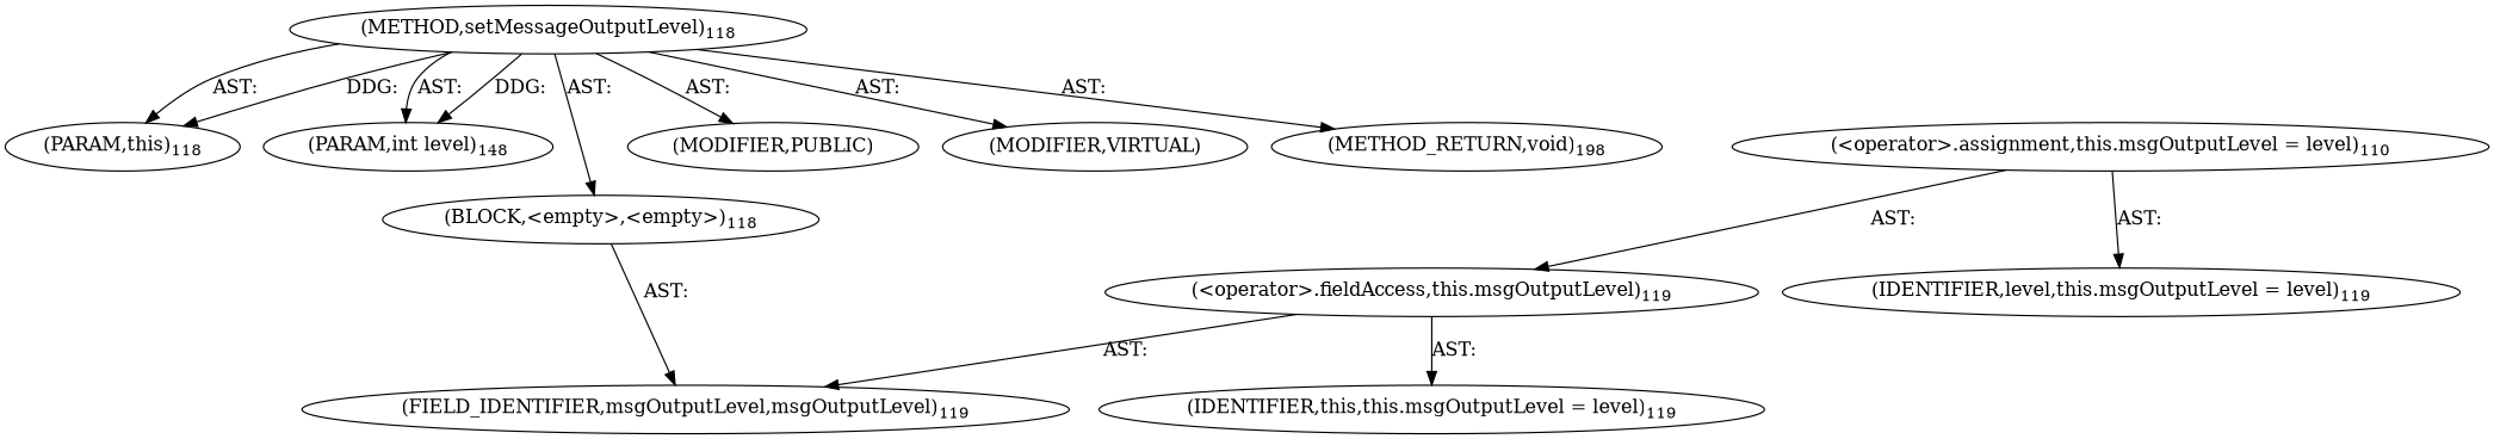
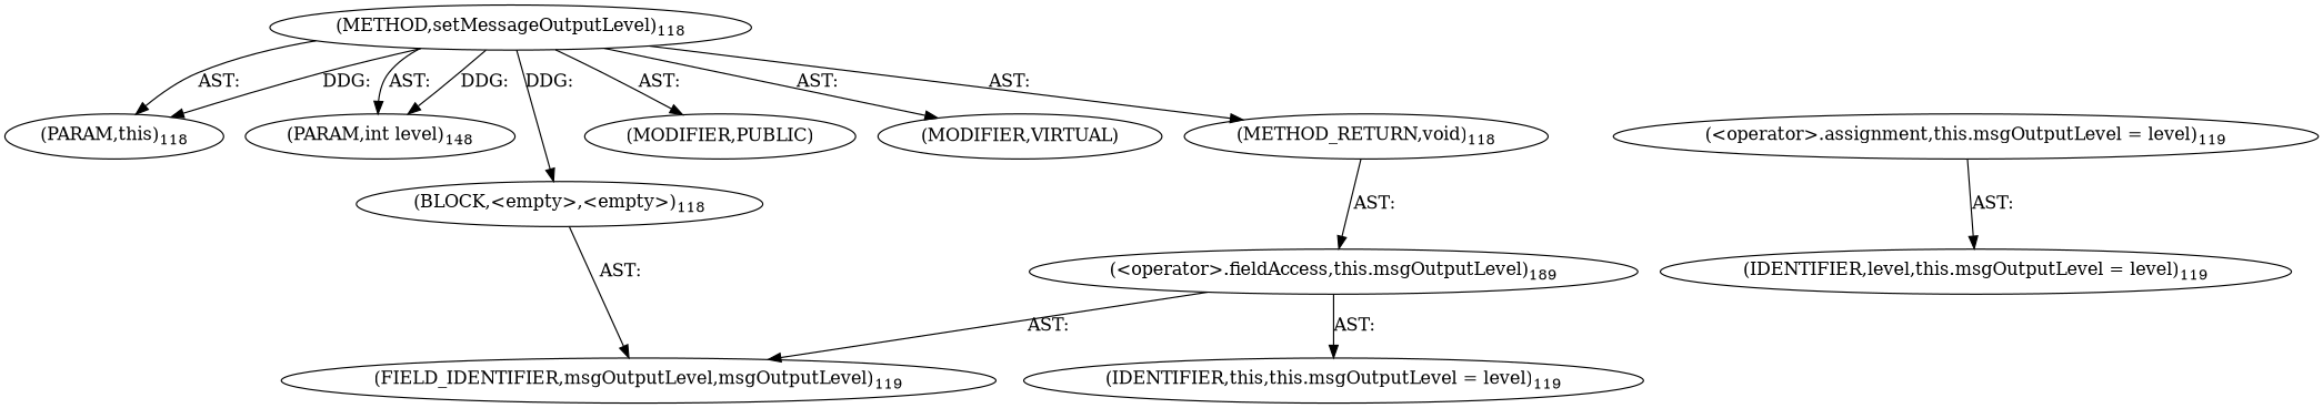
  digraph {
    n1 [label=<(METHOD,setMessageOutputLevel)<SUB>118</SUB>>]
    n2 [label=<(PARAM,this)<SUB>118</SUB>>]
    n3 [label=<(PARAM,int level)<SUB>148</SUB>>]
    n4 [label=<(BLOCK,&lt;empty&gt;,&lt;empty&gt;)<SUB>118</SUB>>]
    n5 [label=<(MODIFIER,PUBLIC)>]
    n6 [label=<(MODIFIER,VIRTUAL)>]
-   n7 [label=<(METHOD_RETURN,void)<SUB>198</SUB>>]
+   n7 [label=<(METHOD_RETURN,void)<SUB>118</SUB>>]
    n8 [label=<(FIELD_IDENTIFIER,msgOutputLevel,msgOutputLevel)<SUB>119</SUB>>]
-   n9 [label=<(&lt;operator&gt;.assignment,this.msgOutputLevel = level)<SUB>110</SUB>>]
-   n10 [label=<(&lt;operator&gt;.fieldAccess,this.msgOutputLevel)<SUB>119</SUB>>]
+   n9 [label=<(&lt;operator&gt;.assignment,this.msgOutputLevel = level)<SUB>119</SUB>>]
+   n10 [label=<(&lt;operator&gt;.fieldAccess,this.msgOutputLevel)<SUB>189</SUB>>]
    n11 [label=<(IDENTIFIER,level,this.msgOutputLevel = level)<SUB>119</SUB>>]
    n12 [label=<(IDENTIFIER,this,this.msgOutputLevel = level)<SUB>119</SUB>>]
    n1 -> n2 [label="AST: "]
    n1 -> n2 [label="DDG: "]
    n1 -> n3 [label="AST: "]
    n1 -> n3 [label="DDG: "]
-   n1 -> n4 [label="AST: "]
+   n1 -> n4 [label="DDG: "]
    n1 -> n5 [label="AST: "]
    n1 -> n6 [label="AST: "]
    n1 -> n7 [label="AST: "]
    n4 -> n8 [label="AST: "]
-   n9 -> n10 [label="AST: "]
+   n7 -> n10 [label="AST: "]
    n9 -> n11 [label="AST: "]
    n10 -> n8 [label="AST: "]
    n10 -> n12 [label="AST: "]
  }
